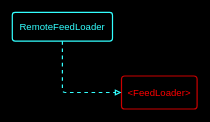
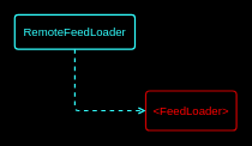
  <mxCell id="0" />
  <mxCell id="1" parent="0" />
  <mxCell id="2" value="&amp;lt;FeedLoader&amp;gt;" style="rounded=1;arcSize=10;whiteSpace=wrap;html=1;align=center;fillColor=none;strokeWidth=2;strokeColor=#CC0000;fontColor=#FF0000;fontSize=16;" vertex="1" parent="1"><mxGeometry x="202" y="126" width="126" height="55" as="geometry" /></mxCell>
- <mxCell id="3" style="edgeStyle=orthogonalEdgeStyle;rounded=1;orthogonalLoop=1;jettySize=auto;html=1;exitX=0.5;exitY=1;exitDx=0;exitDy=0;entryX=0;entryY=0.5;entryDx=0;entryDy=0;dashed=1;endArrow=block;endFill=0;startArrow=none;startFill=0;fontSize=16;fillColor=none;strokeColor=#33FFFF;fontColor=#33FFFF;arcSize=10;strokeWidth=2;" edge="1" parent="1" source="4" target="2"><mxGeometry relative="1" as="geometry" /></mxCell>
+ <mxCell id="3" style="edgeStyle=orthogonalEdgeStyle;rounded=1;orthogonalLoop=1;jettySize=auto;html=1;exitX=0.5;exitY=1;exitDx=0;exitDy=0;entryX=0;entryY=0.5;entryDx=0;entryDy=0;dashed=1;endArrow=open;endFill=0;startArrow=none;startFill=0;fontSize=16;fillColor=none;strokeColor=#33FFFF;fontColor=#33FFFF;arcSize=10;strokeWidth=2;" edge="1" parent="1" source="4" target="2"><mxGeometry relative="1" as="geometry" /></mxCell>
  <mxCell id="4" value="RemoteFeedLoader" style="rounded=1;arcSize=10;whiteSpace=wrap;html=1;align=center;fillColor=none;strokeWidth=2;strokeColor=#33FFFF;fontColor=#33FFFF;fontSize=16;" vertex="1" parent="1"><mxGeometry x="20" y="20" width="167" height="48" as="geometry" /></mxCell>
